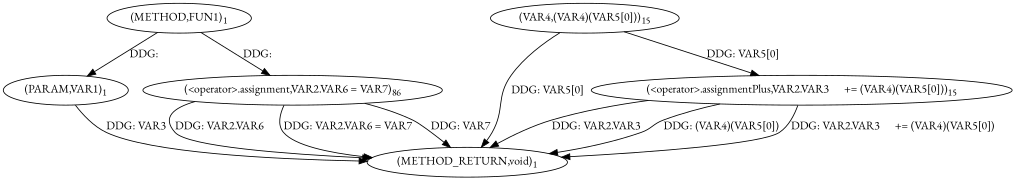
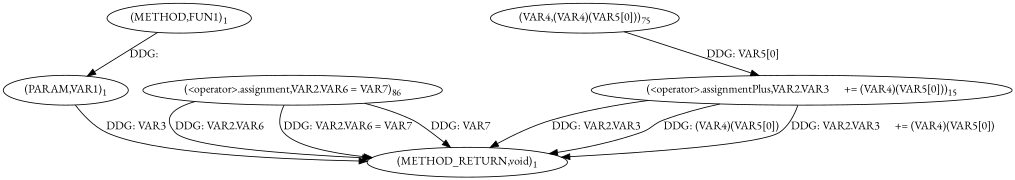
  digraph {
    fontname="EB Garamond"
    node [fontname="EB Garamond"]
    edge [fontname="EB Garamond"]
    n1 [label=<(METHOD,FUN1)<SUB>1</SUB>>]
    n2 [label=<(PARAM,VAR1)<SUB>1</SUB>>]
    n3 [label=<(&lt;operator&gt;.assignment,VAR2.VAR6 = VAR7)<SUB>86</SUB>>]
    n4 [label=<(METHOD_RETURN,void)<SUB>1</SUB>>]
    n5 [label=<(&lt;operator&gt;.assignmentPlus,VAR2.VAR3      += (VAR4)(VAR5[0]))<SUB>15</SUB>>]
-   n6 [label=<(VAR4,(VAR4)(VAR5[0]))<SUB>15</SUB>>]
+   n6 [label=<(VAR4,(VAR4)(VAR5[0]))<SUB>75</SUB>>]
    n1 -> n2 [label="DDG: "]
-   n1 -> n3 [label="DDG: "]
    n2 -> n4 [label="DDG: VAR3"]
    n3 -> n4 [label="DDG: VAR2.VAR6"]
    n3 -> n4 [label="DDG: VAR2.VAR6 = VAR7"]
    n3 -> n4 [label="DDG: VAR7"]
    n5 -> n4 [label="DDG: VAR2.VAR3"]
    n5 -> n4 [label="DDG: (VAR4)(VAR5[0])"]
    n5 -> n4 [label="DDG: VAR2.VAR3      += (VAR4)(VAR5[0])"]
-   n6 -> n4 [label="DDG: VAR5[0]"]
    n6 -> n5 [label="DDG: VAR5[0]"]
  }
